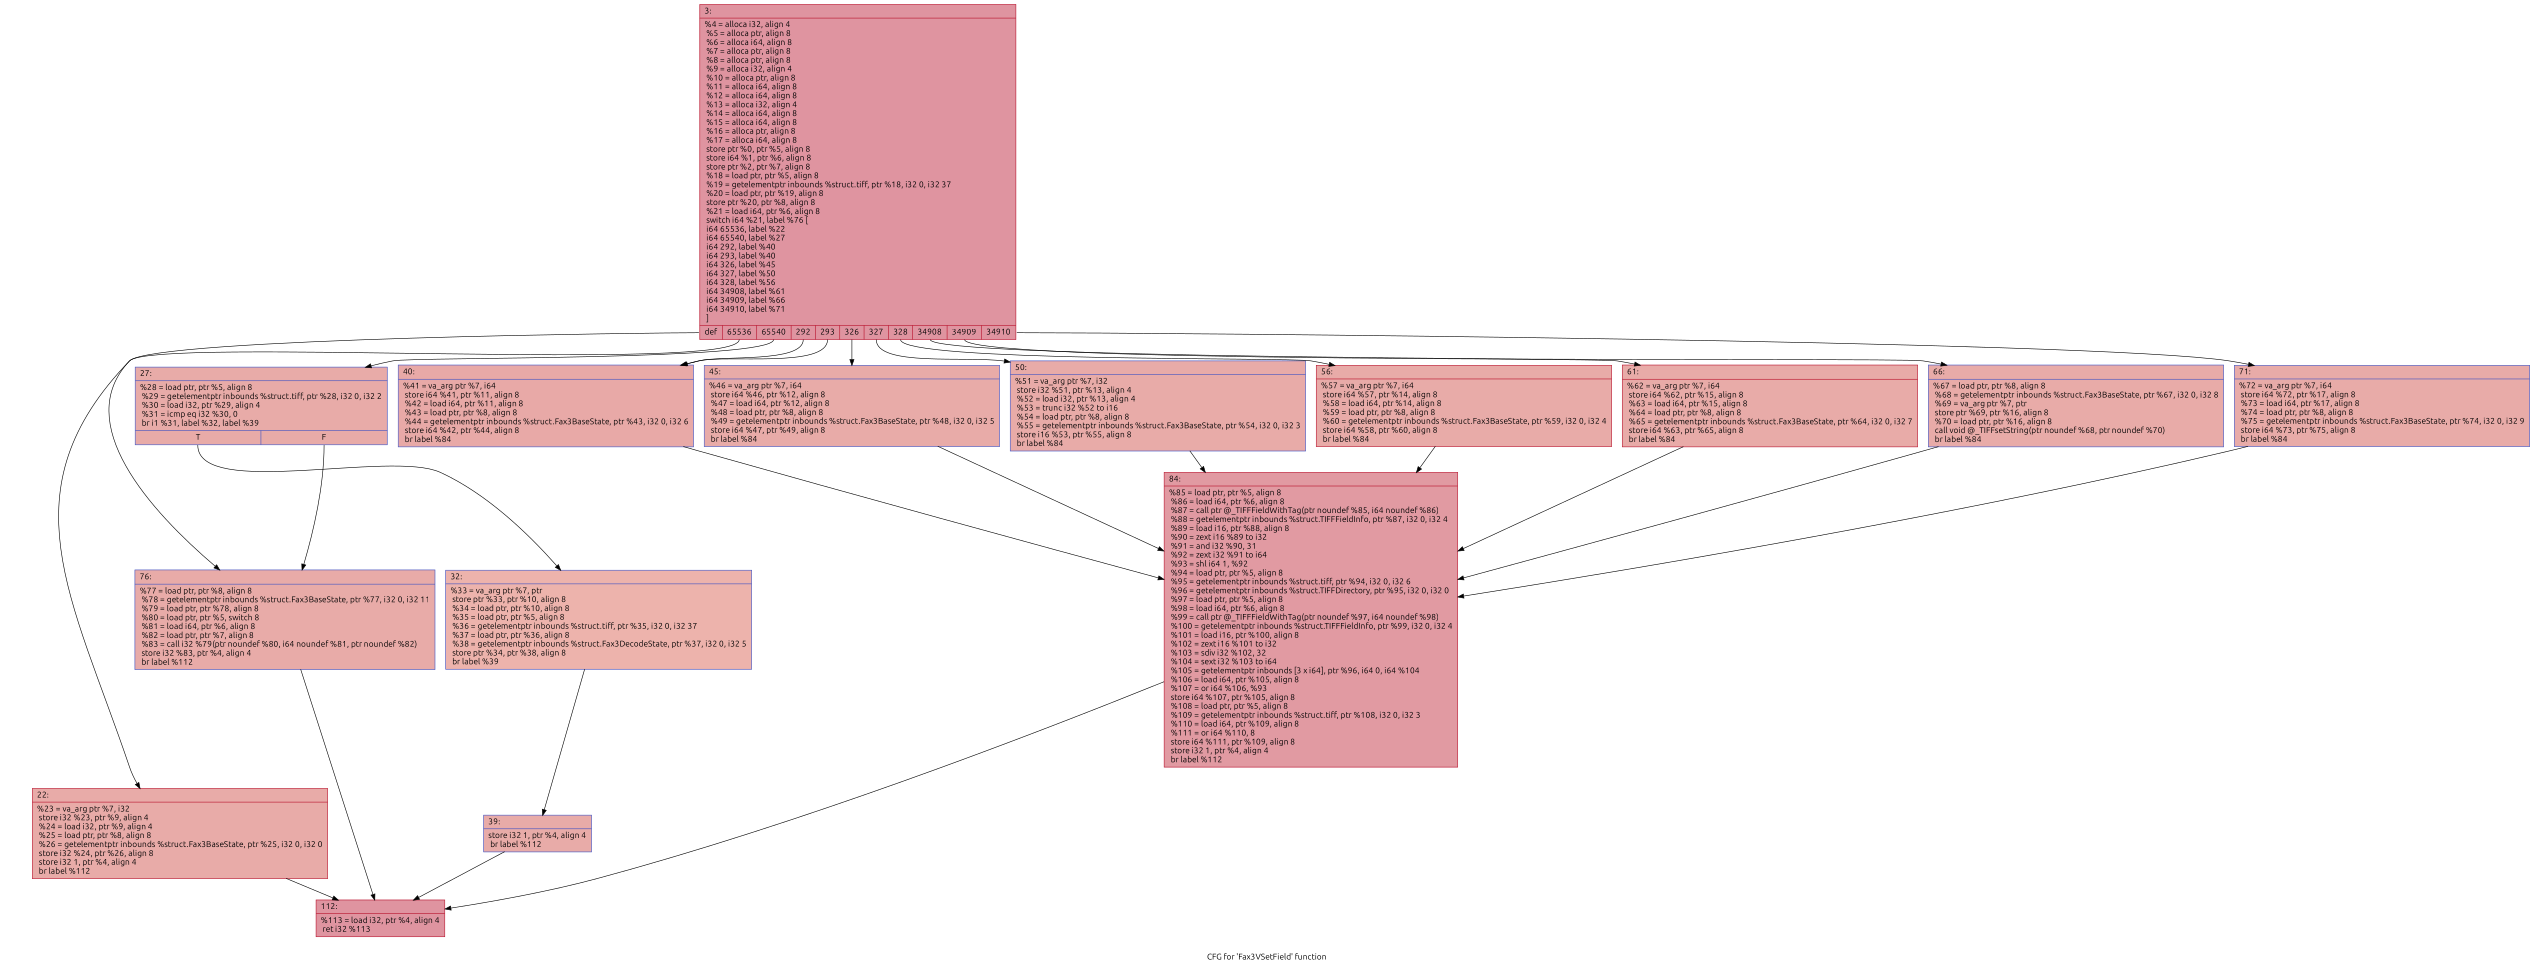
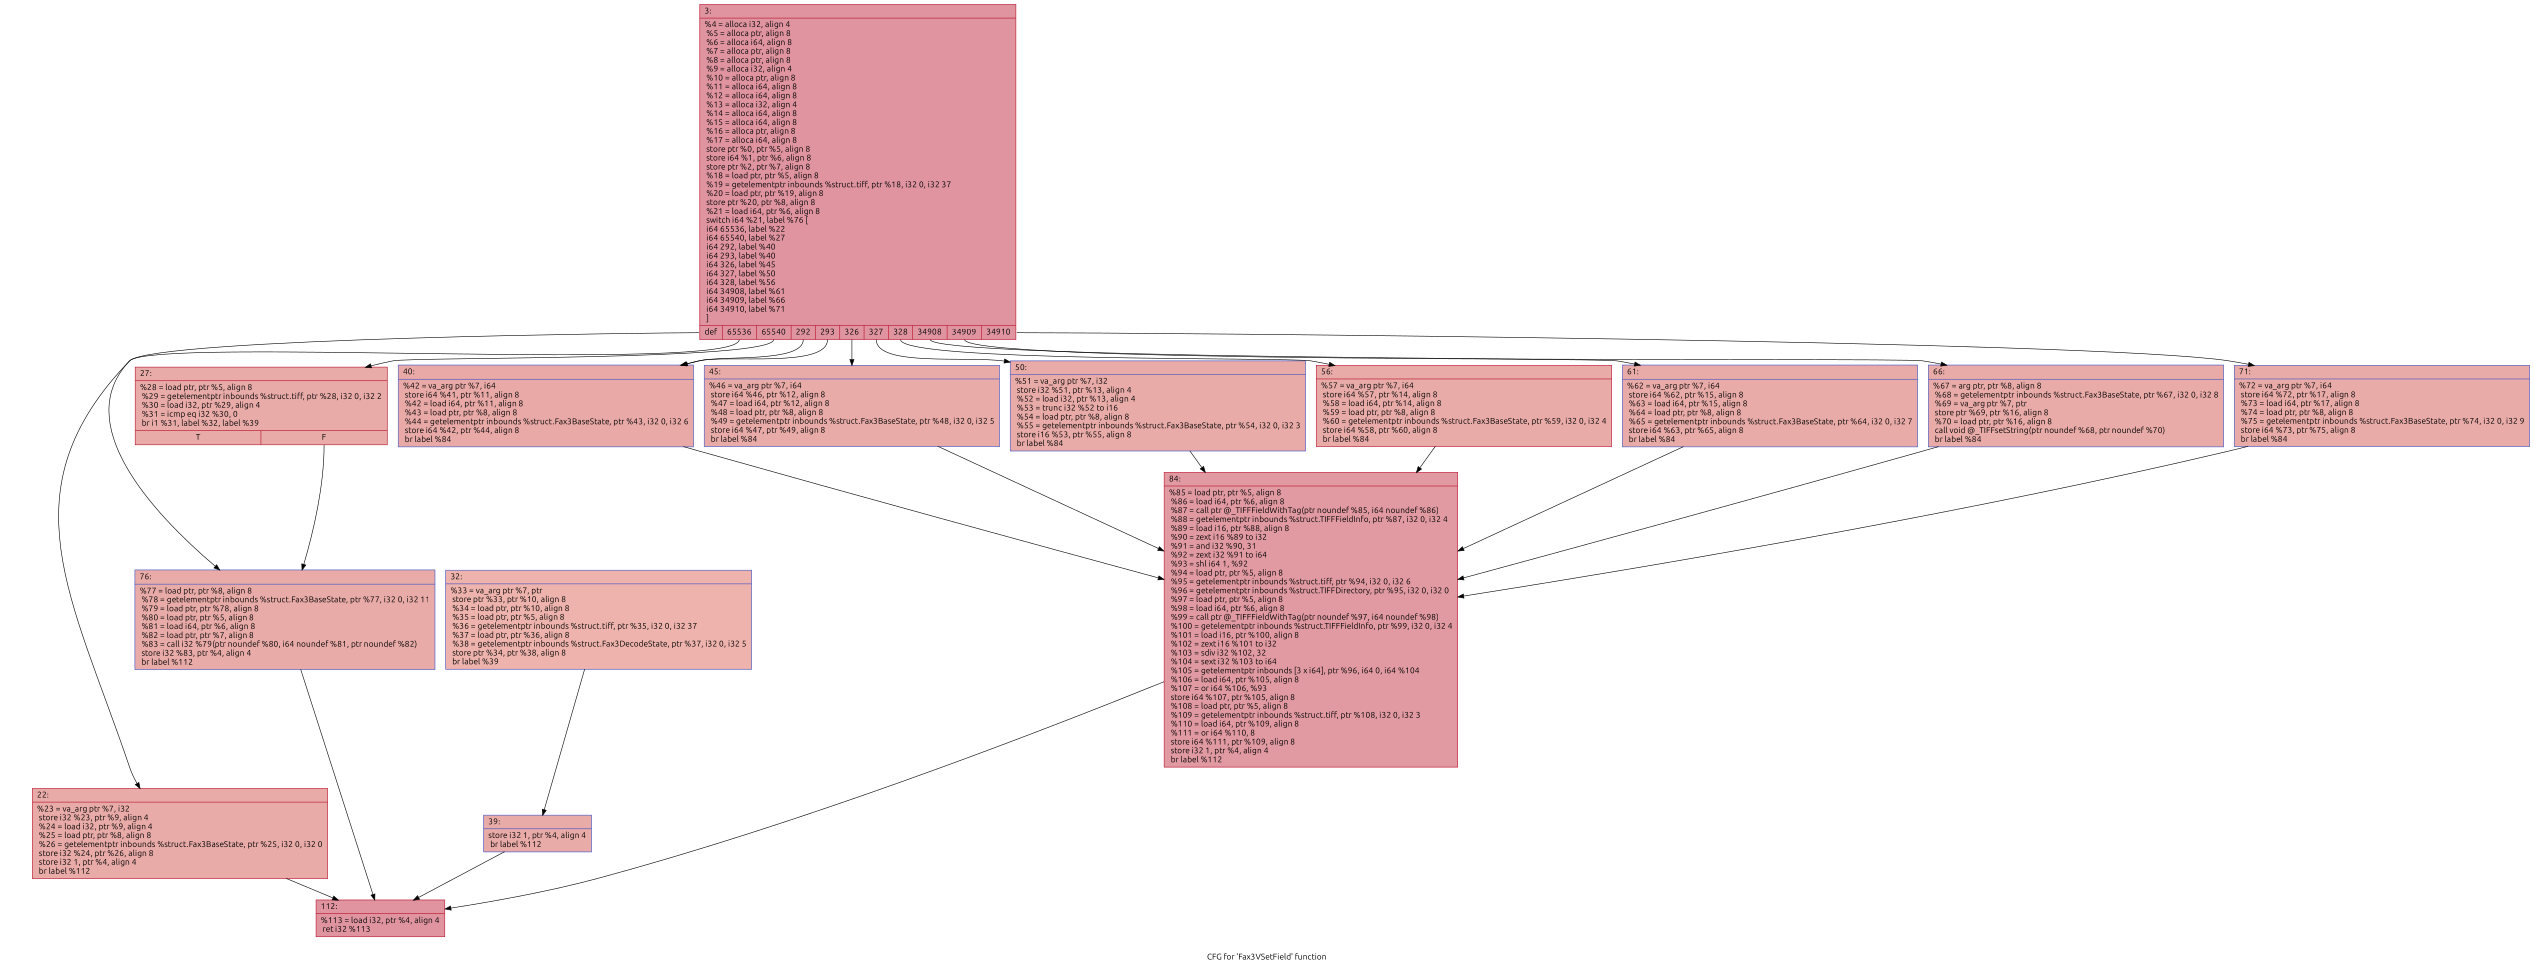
  digraph {
    fontname=Ubuntu
    label="CFG for 'Fax3VSetField' function"
    node [color="#3d50c3ff" fillcolor="#cc403a70" fontname=Ubuntu shape=record style=filled]
    edge [fontname=Ubuntu]
    n1 [color="#b70d28ff" fillcolor="#b70d2870" label="{3:\l|  %4 = alloca i32, align 4\l  %5 = alloca ptr, align 8\l  %6 = alloca i64, align 8\l  %7 = alloca ptr, align 8\l  %8 = alloca ptr, align 8\l  %9 = alloca i32, align 4\l  %10 = alloca ptr, align 8\l  %11 = alloca i64, align 8\l  %12 = alloca i64, align 8\l  %13 = alloca i32, align 4\l  %14 = alloca i64, align 8\l  %15 = alloca i64, align 8\l  %16 = alloca ptr, align 8\l  %17 = alloca i64, align 8\l  store ptr %0, ptr %5, align 8\l  store i64 %1, ptr %6, align 8\l  store ptr %2, ptr %7, align 8\l  %18 = load ptr, ptr %5, align 8\l  %19 = getelementptr inbounds %struct.tiff, ptr %18, i32 0, i32 37\l  %20 = load ptr, ptr %19, align 8\l  store ptr %20, ptr %8, align 8\l  %21 = load i64, ptr %6, align 8\l  switch i64 %21, label %76 [\l    i64 65536, label %22\l    i64 65540, label %27\l    i64 292, label %40\l    i64 293, label %40\l    i64 326, label %45\l    i64 327, label %50\l    i64 328, label %56\l    i64 34908, label %61\l    i64 34909, label %66\l    i64 34910, label %71\l  ]\l|{<s0>def|<s1>65536|<s2>65540|<s3>292|<s4>293|<s5>326|<s6>327|<s7>328|<s8>34908|<s9>34909|<s10>34910}}"]
-   n2 [label="{76:\l|  %77 = load ptr, ptr %8, align 8\l  %78 = getelementptr inbounds %struct.Fax3BaseState, ptr %77, i32 0, i32 11\l  %79 = load ptr, ptr %78, align 8\l  %80 = load ptr, ptr %5, switch 8\l  %81 = load i64, ptr %6, align 8\l  %82 = load ptr, ptr %7, align 8\l  %83 = call i32 %79(ptr noundef %80, i64 noundef %81, ptr noundef %82)\l  store i32 %83, ptr %4, align 4\l  br label %112\l}"]
+   n2 [label="{76:\l|  %77 = load ptr, ptr %8, align 8\l  %78 = getelementptr inbounds %struct.Fax3BaseState, ptr %77, i32 0, i32 11\l  %79 = load ptr, ptr %78, align 8\l  %80 = load ptr, ptr %5, align 8\l  %81 = load i64, ptr %6, align 8\l  %82 = load ptr, ptr %7, align 8\l  %83 = call i32 %79(ptr noundef %80, i64 noundef %81, ptr noundef %82)\l  store i32 %83, ptr %4, align 4\l  br label %112\l}"]
    n3 [color="#b70d28ff" label="{22:\l|  %23 = va_arg ptr %7, i32\l  store i32 %23, ptr %9, align 4\l  %24 = load i32, ptr %9, align 4\l  %25 = load ptr, ptr %8, align 8\l  %26 = getelementptr inbounds %struct.Fax3BaseState, ptr %25, i32 0, i32 0\l  store i32 %24, ptr %26, align 8\l  store i32 1, ptr %4, align 4\l  br label %112\l}"]
-   n4 [label="{27:\l|  %28 = load ptr, ptr %5, align 8\l  %29 = getelementptr inbounds %struct.tiff, ptr %28, i32 0, i32 2\l  %30 = load i32, ptr %29, align 4\l  %31 = icmp eq i32 %30, 0\l  br i1 %31, label %32, label %39\l|{<s0>T|<s1>F}}"]
-   n5 [fillcolor="#ca3b3770" label="{40:\l|  %41 = va_arg ptr %7, i64\l  store i64 %41, ptr %11, align 8\l  %42 = load i64, ptr %11, align 8\l  %43 = load ptr, ptr %8, align 8\l  %44 = getelementptr inbounds %struct.Fax3BaseState, ptr %43, i32 0, i32 6\l  store i64 %42, ptr %44, align 8\l  br label %84\l}"]
+   n4 [color="#b70d28ff" label="{27:\l|  %28 = load ptr, ptr %5, align 8\l  %29 = getelementptr inbounds %struct.tiff, ptr %28, i32 0, i32 2\l  %30 = load i32, ptr %29, align 4\l  %31 = icmp eq i32 %30, 0\l  br i1 %31, label %32, label %39\l|{<s0>T|<s1>F}}"]
+   n5 [fillcolor="#ca3b3770" label="{40:\l|  %42 = va_arg ptr %7, i64\l  store i64 %41, ptr %11, align 8\l  %42 = load i64, ptr %11, align 8\l  %43 = load ptr, ptr %8, align 8\l  %44 = getelementptr inbounds %struct.Fax3BaseState, ptr %43, i32 0, i32 6\l  store i64 %42, ptr %44, align 8\l  br label %84\l}"]
    n6 [label="{45:\l|  %46 = va_arg ptr %7, i64\l  store i64 %46, ptr %12, align 8\l  %47 = load i64, ptr %12, align 8\l  %48 = load ptr, ptr %8, align 8\l  %49 = getelementptr inbounds %struct.Fax3BaseState, ptr %48, i32 0, i32 5\l  store i64 %47, ptr %49, align 8\l  br label %84\l}"]
    n7 [label="{50:\l|  %51 = va_arg ptr %7, i32\l  store i32 %51, ptr %13, align 4\l  %52 = load i32, ptr %13, align 4\l  %53 = trunc i32 %52 to i16\l  %54 = load ptr, ptr %8, align 8\l  %55 = getelementptr inbounds %struct.Fax3BaseState, ptr %54, i32 0, i32 3\l  store i16 %53, ptr %55, align 8\l  br label %84\l}"]
    n8 [color="#b70d28ff" label="{56:\l|  %57 = va_arg ptr %7, i64\l  store i64 %57, ptr %14, align 8\l  %58 = load i64, ptr %14, align 8\l  %59 = load ptr, ptr %8, align 8\l  %60 = getelementptr inbounds %struct.Fax3BaseState, ptr %59, i32 0, i32 4\l  store i64 %58, ptr %60, align 8\l  br label %84\l}"]
-   n9 [color="#b70d28ff" label="{61:\l|  %62 = va_arg ptr %7, i64\l  store i64 %62, ptr %15, align 8\l  %63 = load i64, ptr %15, align 8\l  %64 = load ptr, ptr %8, align 8\l  %65 = getelementptr inbounds %struct.Fax3BaseState, ptr %64, i32 0, i32 7\l  store i64 %63, ptr %65, align 8\l  br label %84\l}"]
-   n10 [label="{66:\l|  %67 = load ptr, ptr %8, align 8\l  %68 = getelementptr inbounds %struct.Fax3BaseState, ptr %67, i32 0, i32 8\l  %69 = va_arg ptr %7, ptr\l  store ptr %69, ptr %16, align 8\l  %70 = load ptr, ptr %16, align 8\l  call void @_TIFFsetString(ptr noundef %68, ptr noundef %70)\l  br label %84\l}"]
+   n9 [label="{61:\l|  %62 = va_arg ptr %7, i64\l  store i64 %62, ptr %15, align 8\l  %63 = load i64, ptr %15, align 8\l  %64 = load ptr, ptr %8, align 8\l  %65 = getelementptr inbounds %struct.Fax3BaseState, ptr %64, i32 0, i32 7\l  store i64 %63, ptr %65, align 8\l  br label %84\l}"]
+   n10 [label="{66:\l|  %67 = arg ptr, ptr %8, align 8\l  %68 = getelementptr inbounds %struct.Fax3BaseState, ptr %67, i32 0, i32 8\l  %69 = va_arg ptr %7, ptr\l  store ptr %69, ptr %16, align 8\l  %70 = load ptr, ptr %16, align 8\l  call void @_TIFFsetString(ptr noundef %68, ptr noundef %70)\l  br label %84\l}"]
    n11 [label="{71:\l|  %72 = va_arg ptr %7, i64\l  store i64 %72, ptr %17, align 8\l  %73 = load i64, ptr %17, align 8\l  %74 = load ptr, ptr %8, align 8\l  %75 = getelementptr inbounds %struct.Fax3BaseState, ptr %74, i32 0, i32 9\l  store i64 %73, ptr %75, align 8\l  br label %84\l}"]
    n12 [color="#b70d28ff" fillcolor="#b70d2870" label="{112:\l|  %113 = load i32, ptr %4, align 4\l  ret i32 %113\l}"]
    n13 [fillcolor="#d6524470" label="{32:\l|  %33 = va_arg ptr %7, ptr\l  store ptr %33, ptr %10, align 8\l  %34 = load ptr, ptr %10, align 8\l  %35 = load ptr, ptr %5, align 8\l  %36 = getelementptr inbounds %struct.tiff, ptr %35, i32 0, i32 37\l  %37 = load ptr, ptr %36, align 8\l  %38 = getelementptr inbounds %struct.Fax3DecodeState, ptr %37, i32 0, i32 5\l  store ptr %34, ptr %38, align 8\l  br label %39\l}"]
    n14 [color="#b70d28ff" fillcolor="#bb1b2c70" label="{84:\l|  %85 = load ptr, ptr %5, align 8\l  %86 = load i64, ptr %6, align 8\l  %87 = call ptr @_TIFFFieldWithTag(ptr noundef %85, i64 noundef %86)\l  %88 = getelementptr inbounds %struct.TIFFFieldInfo, ptr %87, i32 0, i32 4\l  %89 = load i16, ptr %88, align 8\l  %90 = zext i16 %89 to i32\l  %91 = and i32 %90, 31\l  %92 = zext i32 %91 to i64\l  %93 = shl i64 1, %92\l  %94 = load ptr, ptr %5, align 8\l  %95 = getelementptr inbounds %struct.tiff, ptr %94, i32 0, i32 6\l  %96 = getelementptr inbounds %struct.TIFFDirectory, ptr %95, i32 0, i32 0\l  %97 = load ptr, ptr %5, align 8\l  %98 = load i64, ptr %6, align 8\l  %99 = call ptr @_TIFFFieldWithTag(ptr noundef %97, i64 noundef %98)\l  %100 = getelementptr inbounds %struct.TIFFFieldInfo, ptr %99, i32 0, i32 4\l  %101 = load i16, ptr %100, align 8\l  %102 = zext i16 %101 to i32\l  %103 = sdiv i32 %102, 32\l  %104 = sext i32 %103 to i64\l  %105 = getelementptr inbounds [3 x i64], ptr %96, i64 0, i64 %104\l  %106 = load i64, ptr %105, align 8\l  %107 = or i64 %106, %93\l  store i64 %107, ptr %105, align 8\l  %108 = load ptr, ptr %5, align 8\l  %109 = getelementptr inbounds %struct.tiff, ptr %108, i32 0, i32 3\l  %110 = load i64, ptr %109, align 8\l  %111 = or i64 %110, 8\l  store i64 %111, ptr %109, align 8\l  store i32 1, ptr %4, align 4\l  br label %112\l}"]
    n15 [label="{39:\l|  store i32 1, ptr %4, align 4\l  br label %112\l}"]
    n1 -> n2 [tailport=s0]
    n1 -> n3 [tailport=s1]
    n1 -> n4 [tailport=s2]
    n1 -> n5 [tailport=s3]
    n1 -> n5 [tailport=s4]
    n1 -> n6 [tailport=s5]
    n1 -> n7 [tailport=s6]
    n1 -> n8 [tailport=s7]
    n1 -> n9 [tailport=s8]
    n1 -> n10 [tailport=s9]
    n1 -> n11 [tailport=s10]
    n2 -> n12
    n3 -> n12
    n4 -> n2 [tailport=s1]
-   n4 -> n13 [tailport=s0]
    n5 -> n14
    n6 -> n14
    n7 -> n14
    n8 -> n14
    n9 -> n14
    n10 -> n14
    n11 -> n14
    n13 -> n15
    n14 -> n12
    n15 -> n12
  }
